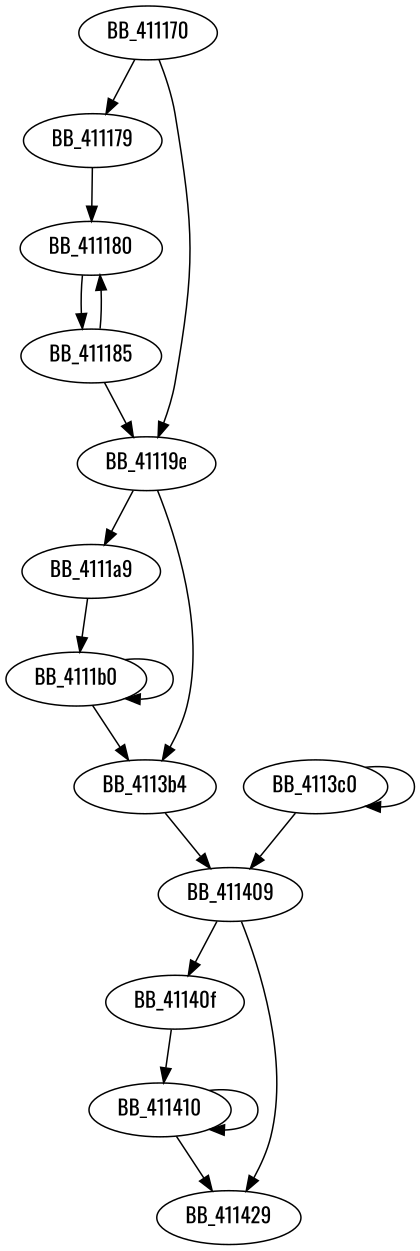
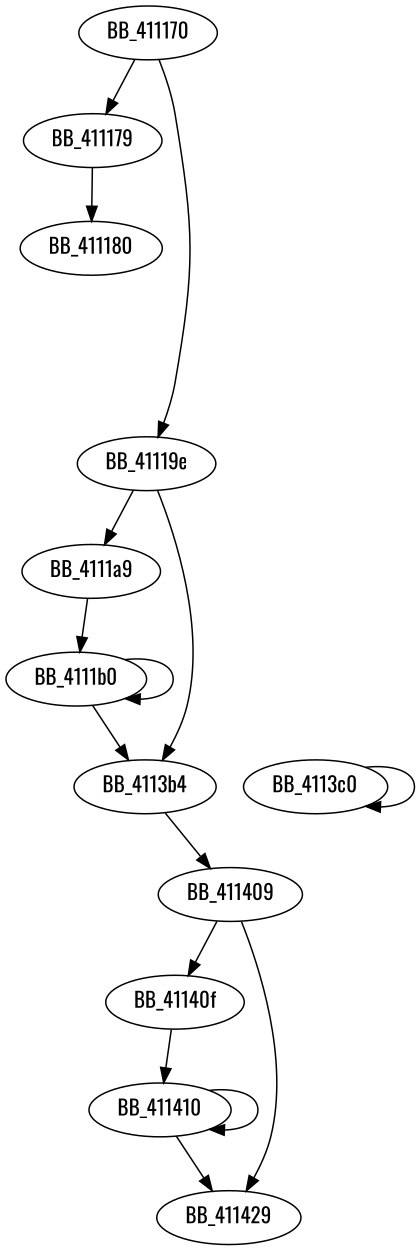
  digraph {
    fontname=Oswald
    node [fontname=Oswald]
    edge [fontname=Oswald]
    BB_411170
    BB_411179
    BB_41119e
    BB_411180
    BB_4111a9
    BB_4113b4
-   BB_411185
    BB_4111b0
    BB_411409
    BB_41140f
    BB_411429
    BB_4113c0
    BB_411410
    BB_411170 -> BB_411179
    BB_411170 -> BB_41119e
    BB_411179 -> BB_411180
    BB_41119e -> BB_4111a9
    BB_41119e -> BB_4113b4
-   BB_411180 -> BB_411185
    BB_4111a9 -> BB_4111b0
    BB_4113b4 -> BB_411409
-   BB_411185 -> BB_41119e
-   BB_411185 -> BB_411180
    BB_4111b0 -> BB_4113b4
    BB_4111b0 -> BB_4111b0
    BB_411409 -> BB_41140f
    BB_411409 -> BB_411429
    BB_41140f -> BB_411410
-   BB_4113c0 -> BB_411409
    BB_4113c0 -> BB_4113c0
    BB_411410 -> BB_411429
    BB_411410 -> BB_411410
  }
